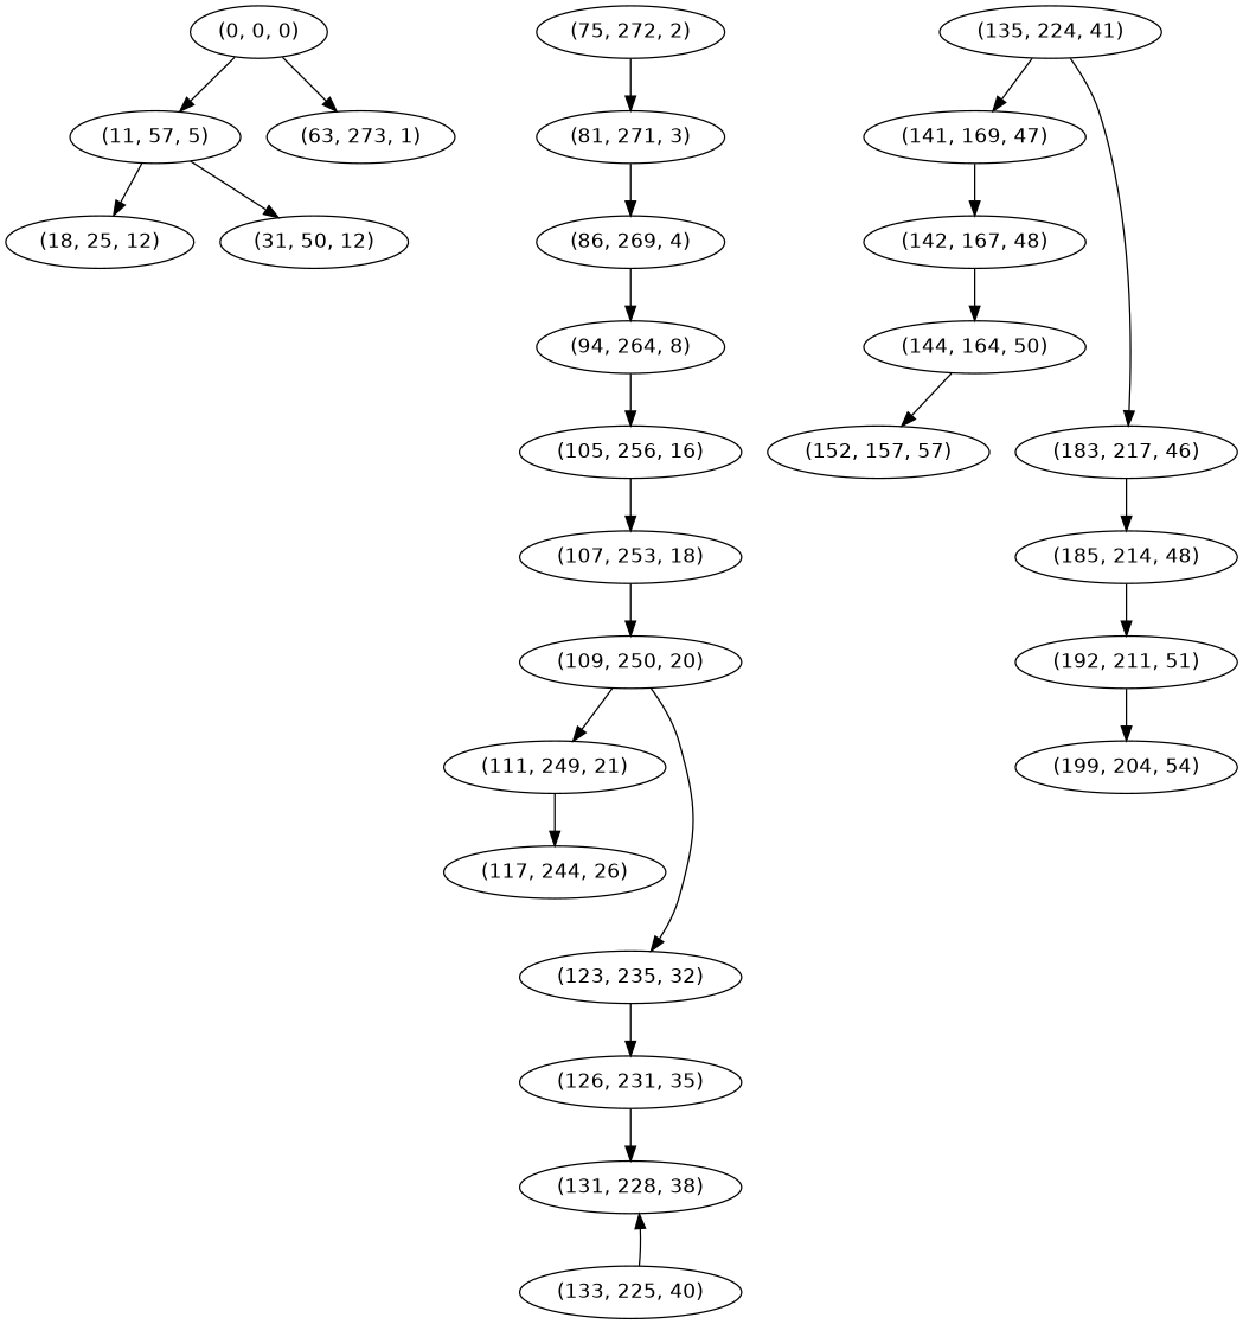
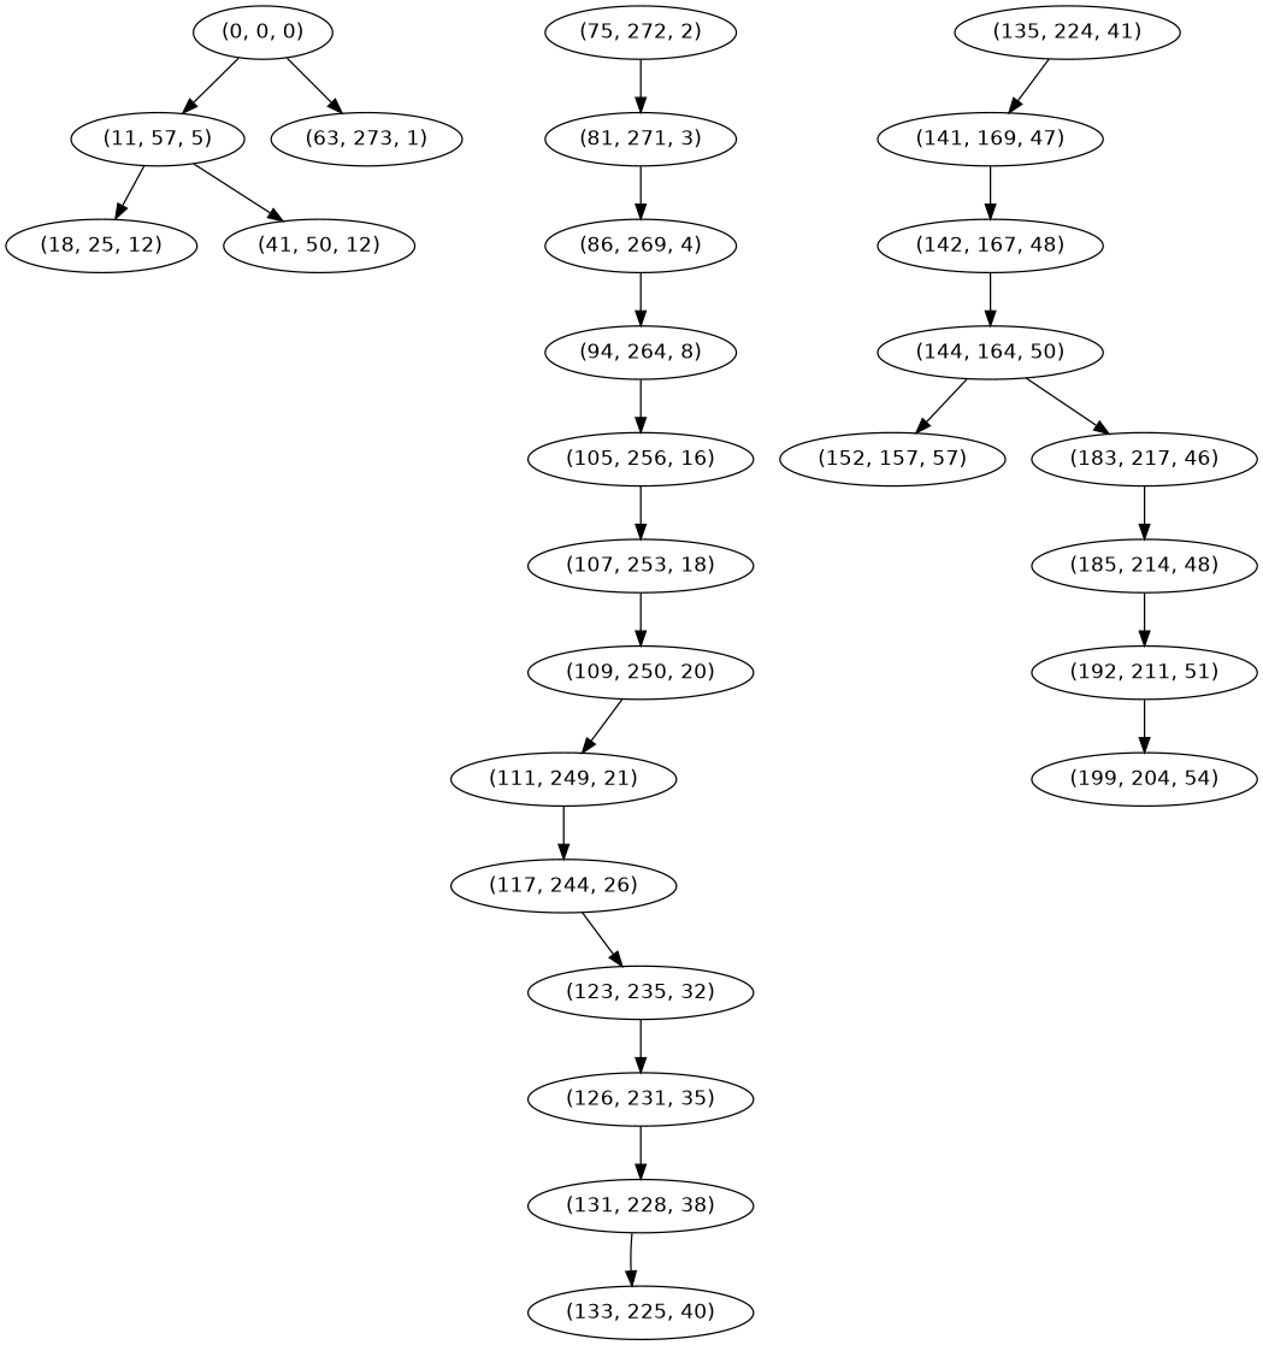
  digraph {
    fontname="DejaVu Sans"
    node [fontname="DejaVu Sans"]
    edge [fontname="DejaVu Sans"]
    "(0, 0, 0)"
    "(11, 57, 5)"
    "(63, 273, 1)"
    "(18, 25, 12)"
-   "(41, 50, 12)" [label="(31, 50, 12)"]
+   "(41, 50, 12)"
    "(75, 272, 2)"
    "(81, 271, 3)"
    "(86, 269, 4)"
    n9 [label="(94, 264, 8)"]
    "(105, 256, 16)"
    "(107, 253, 18)"
    "(109, 250, 20)"
    "(111, 249, 21)"
    "(117, 244, 26)"
    "(123, 235, 32)"
    "(126, 231, 35)"
    "(131, 228, 38)"
    "(133, 225, 40)"
    "(135, 224, 41)"
    "(141, 169, 47)"
    "(183, 217, 46)"
    "(142, 167, 48)"
    "(185, 214, 48)"
    "(144, 164, 50)"
    "(152, 157, 57)"
    "(192, 211, 51)"
    "(199, 204, 54)"
    "(0, 0, 0)" -> "(11, 57, 5)"
    "(0, 0, 0)" -> "(63, 273, 1)"
    "(11, 57, 5)" -> "(18, 25, 12)"
    "(11, 57, 5)" -> "(41, 50, 12)"
    "(75, 272, 2)" -> "(81, 271, 3)"
    "(81, 271, 3)" -> "(86, 269, 4)"
    "(86, 269, 4)" -> n9
    n9 -> "(105, 256, 16)"
    "(105, 256, 16)" -> "(107, 253, 18)"
    "(107, 253, 18)" -> "(109, 250, 20)"
    "(109, 250, 20)" -> "(111, 249, 21)"
    "(111, 249, 21)" -> "(117, 244, 26)"
-   "(109, 250, 20)" -> "(123, 235, 32)"
+   "(117, 244, 26)" -> "(123, 235, 32)"
    "(123, 235, 32)" -> "(126, 231, 35)"
    "(126, 231, 35)" -> "(131, 228, 38)"
-   "(133, 225, 40)" -> "(131, 228, 38)"
+   "(131, 228, 38)" -> "(133, 225, 40)"
    "(135, 224, 41)" -> "(141, 169, 47)"
-   "(135, 224, 41)" -> "(183, 217, 46)"
+   "(144, 164, 50)" -> "(183, 217, 46)"
    "(141, 169, 47)" -> "(142, 167, 48)"
    "(183, 217, 46)" -> "(185, 214, 48)"
    "(142, 167, 48)" -> "(144, 164, 50)"
    "(185, 214, 48)" -> "(192, 211, 51)"
    "(144, 164, 50)" -> "(152, 157, 57)"
    "(192, 211, 51)" -> "(199, 204, 54)"
  }
